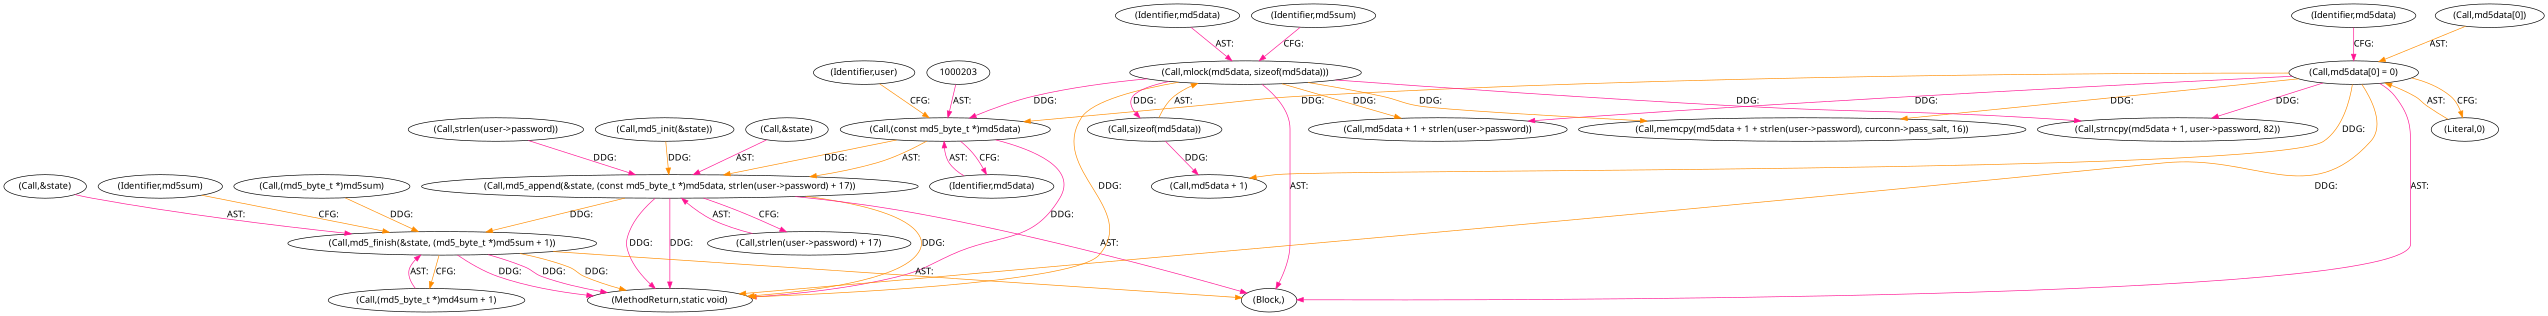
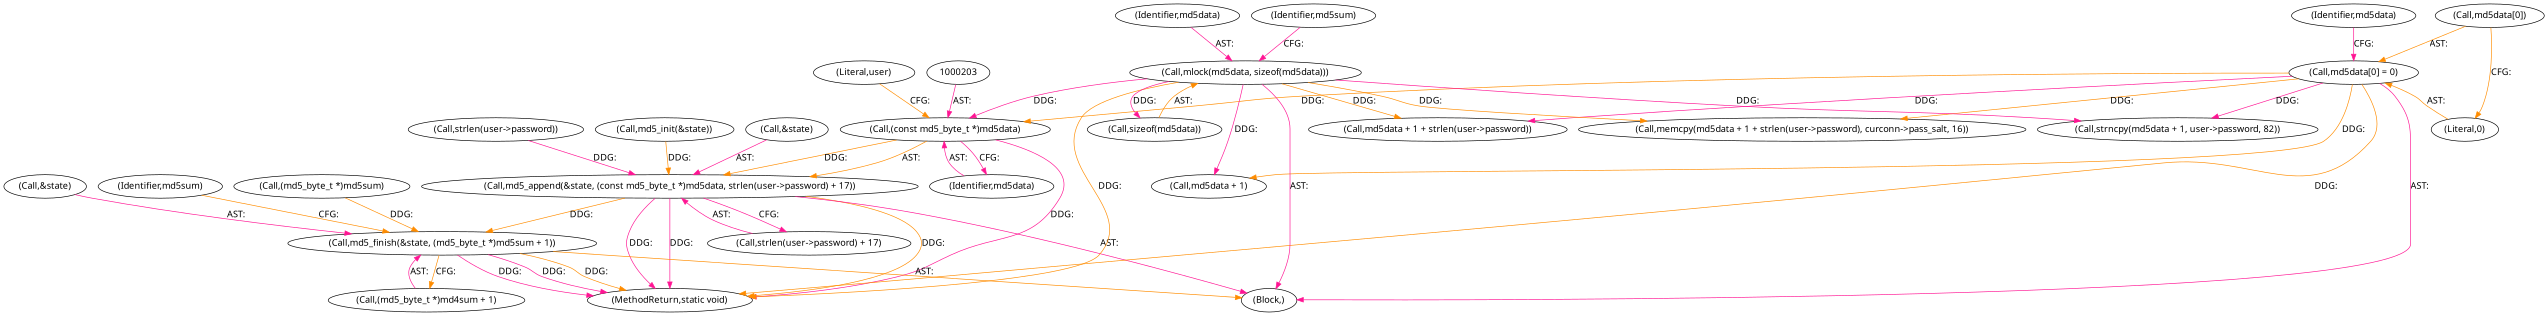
  digraph {
    fontname="Noto Sans"
    node [fontname="Noto Sans"]
    edge [color=deeppink fontname="Noto Sans"]
    n1 [label="(Call,(const md5_byte_t *)md5data)"]
    n2 [label="(Call,md5_append(&state, (const md5_byte_t *)md5data, strlen(user->password) + 17))"]
    n3 [label="(Identifier,md5data)"]
    n4 [label="(MethodReturn,static void)"]
    n5 [label="(Block,)"]
    n6 [label="(Call,md5_finish(&state, (md5_byte_t *)md5sum + 1))"]
    n7 [label="(Call,strlen(user->password) + 17)"]
    n8 [label="(Call,md5data[0] = 0)"]
    n9 [label="(Call,md5data + 1)"]
    n10 [label="(Call,strncpy(md5data + 1, user->password, 82))"]
    n11 [label="(Call,md5data + 1 + strlen(user->password))"]
    n12 [label="(Literal,0)"]
    n13 [label="(Call,memcpy(md5data + 1 + strlen(user->password), curconn->pass_salt, 16))"]
    n14 [label="(Call,mlock(md5data, sizeof(md5data)))"]
    n15 [label="(Call,sizeof(md5data))"]
    n16 [label="(Call,(md5_byte_t *)md4sum + 1)"]
-   n17 [label="(Identifier,user)"]
+   n17 [label="(Literal,user)"]
    n18 [label="(Call,(md5_byte_t *)md5sum)"]
    n19 [label="(Call,md5_init(&state))"]
    n20 [label="(Call,md5data[0])"]
    n21 [label="(Call,&state)"]
    n22 [label="(Call,&state)"]
    n23 [label="(Identifier,md5sum)"]
    n24 [label="(Identifier,md5data)"]
    n25 [label="(Identifier,md5sum)"]
    n26 [label="(Call,strlen(user->password))"]
    n27 [label="(Identifier,md5data)"]
    1000203
    n1 -> n2 [color=darkorange label="AST: "]
    n1 -> n2 [color=darkorange label="DDG: "]
    n1 -> n3 [label="CFG: "]
    n1 -> n4 [label="DDG: "]
    n2 -> n4 [color=darkorange label="DDG: "]
    n2 -> n4 [label="DDG: "]
    n2 -> n4 [label="DDG: "]
    n2 -> n5 [label="AST: "]
    n2 -> n6 [color=darkorange label="DDG: "]
    n2 -> n7 [label="CFG: "]
    n3 -> n1 [label="AST: "]
    n6 -> n4 [label="DDG: "]
    n6 -> n4 [label="DDG: "]
    n6 -> n4 [color=darkorange label="DDG: "]
    n6 -> n5 [color=darkorange label="AST: "]
    n6 -> n16 [color=darkorange label="CFG: "]
    n7 -> n2 [label="AST: "]
    n8 -> n1 [color=darkorange label="DDG: "]
    n8 -> n4 [color=darkorange label="DDG: "]
    n8 -> n5 [label="AST: "]
    n8 -> n9 [color=darkorange label="DDG: "]
    n8 -> n10 [label="DDG: "]
    n8 -> n11 [label="DDG: "]
-   n8 -> n12 [color=darkorange label="CFG: "]
+   n20 -> n12 [color=darkorange label="CFG: "]
    n8 -> n13 [color=darkorange label="DDG: "]
    n12 -> n8 [color=darkorange label="AST: "]
    n14 -> n1 [label="DDG: "]
    n14 -> n4 [color=darkorange label="DDG: "]
    n14 -> n5 [label="AST: "]
-   n15 -> n9 [label="DDG: "]
+   n14 -> n9 [label="DDG: "]
    n14 -> n10 [label="DDG: "]
    n14 -> n11 [color=darkorange label="DDG: "]
    n14 -> n13 [color=darkorange label="DDG: "]
    n14 -> n15 [label="DDG: "]
    n15 -> n14 [color=darkorange label="AST: "]
    n16 -> n6 [label="AST: "]
    n17 -> n1 [color=darkorange label="CFG: "]
    n18 -> n6 [color=darkorange label="DDG: "]
    n19 -> n2 [color=darkorange label="DDG: "]
    n20 -> n8 [color=darkorange label="AST: "]
    n21 -> n2 [label="AST: "]
    n22 -> n6 [label="AST: "]
    n23 -> n14 [label="CFG: "]
    n24 -> n14 [label="AST: "]
    n25 -> n6 [color=darkorange label="CFG: "]
    n26 -> n2 [label="DDG: "]
    n27 -> n8 [label="CFG: "]
    1000203 -> n1 [label="AST: "]
  }
